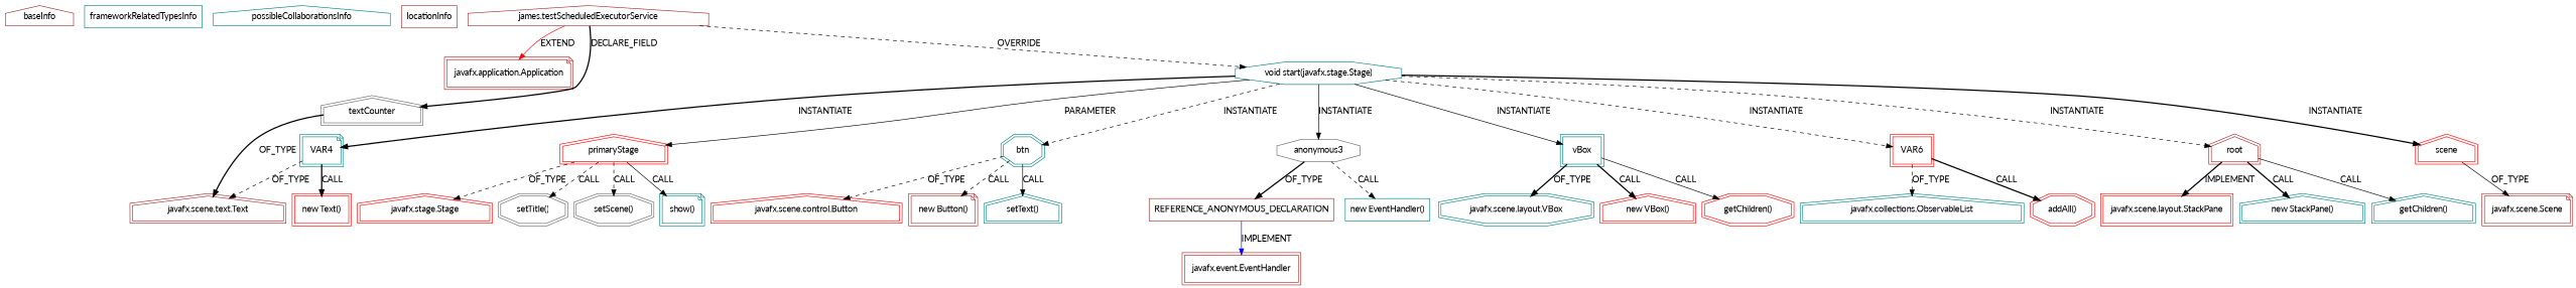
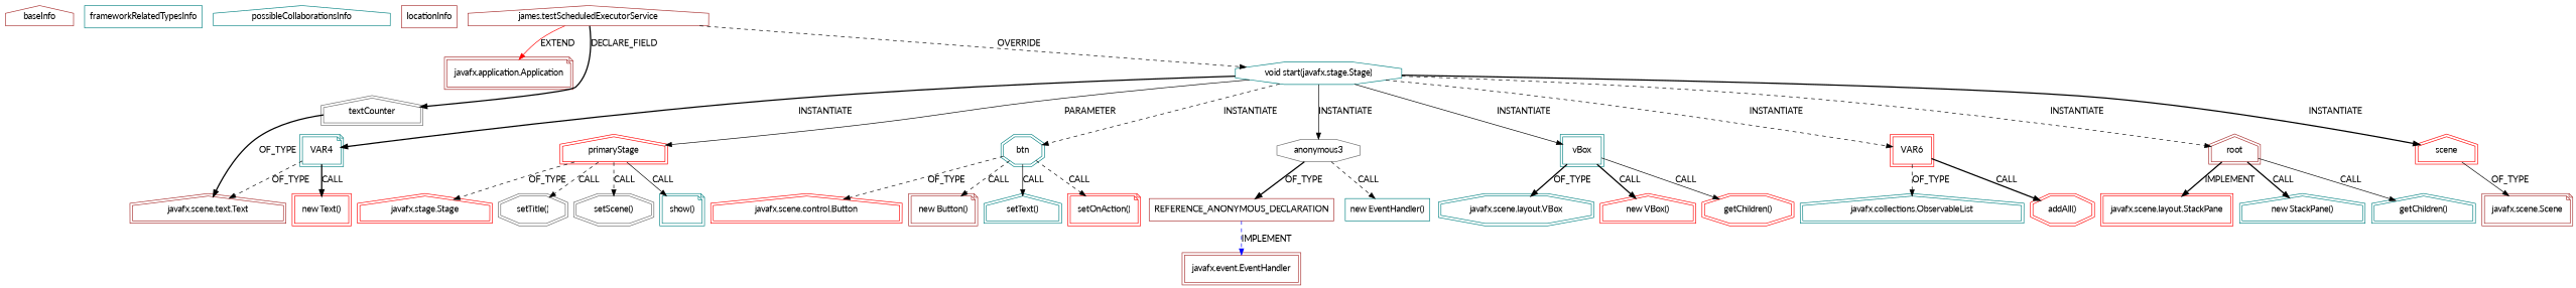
  digraph {
    fontname=Lato
    node [color=teal fontname=Lato shape=house isFrameworkType=true vertexType=INSIDE_CALL peripheries=2]
    edge [fontname=Lato style=dashed]
    baseInfo [category=extension_graph color=brown graphId=658 isAnonymous=false possibleRelation=true isFrameworkType="" vertexType="" peripheries=""]
    frameworkRelatedTypesInfo [0="javafx.application.Application" shape=box isFrameworkType="" vertexType="" peripheries=""]
    possibleCollaborationsInfo [0="658~OVERRIDING_METHOD_DECLARATION-INSTANTIATION-~javafx.application.Application ~javafx.event.EventHandler ~false~true" isFrameworkType="" vertexType="" peripheries=""]
    locationInfo [color=brown contextSignature=testScheduledExecutorService filePath="/Johnmalc-JavaFX/JavaFX-master/src/james/testScheduledExecutorService.java" graphId=658 projectName="Johnmalc-JavaFX" shape=box isFrameworkType="" vertexType="" peripheries=""]
    n5 [color=brown isFrameworkType=false label="james.testScheduledExecutorService" vertexType=ROOT_CLIENT_CLASS_DECLARATION peripheries=""]
    n6 [color=brown label="javafx.application.Application" shape=note vertexType=FRAMEWORK_CLASS_TYPE]
    n7 [color=gray40 label=textCounter vertexType=FIELD_DECLARATION]
    n8 [isFrameworkType=false label="void start(javafx.stage.Stage)" shape=octagon vertexType=OVERRIDING_METHOD_DECLARATION peripheries=""]
    n9 [color=brown label="javafx.scene.text.Text" vertexType=FRAMEWORK_CLASS_TYPE]
    n10 [color=red label=primaryStage vertexType=PARAMETER_DECLARATION]
    n11 [label=btn shape=octagon vertexType=VARIABLE_EXPRESION]
    n12 [color=gray40 isFrameworkType=false label=anonymous3 shape=octagon vertexType=VARIABLE_EXPRESION peripheries=""]
    n13 [label=VAR4 shape=note vertexType=VARIABLE_EXPRESION]
    n14 [label=vBox shape=box vertexType=VARIABLE_EXPRESION]
    n15 [color=red label=VAR6 shape=box vertexType=VARIABLE_EXPRESION]
    n16 [color=brown label=root vertexType=VARIABLE_EXPRESION]
    n17 [color=red label=scene vertexType=VARIABLE_EXPRESION]
    n18 [color=red label="javafx.stage.Stage" vertexType=FRAMEWORK_CLASS_TYPE]
    n19 [color=gray40 label="setTitle()" shape=octagon]
    n20 [color=gray40 label="setScene()" shape=octagon]
    n21 [label="show()" shape=note]
    n22 [color=red label="javafx.scene.control.Button" vertexType=FRAMEWORK_CLASS_TYPE]
    n23 [color=brown label="new Button()" shape=note vertexType=CONSTRUCTOR_CALL]
    n24 [label="setText()"]
+   n25 [color=red label="setOnAction()" shape=note]
    n26 [color=brown isFrameworkType=false label=REFERENCE_ANONYMOUS_DECLARATION shape=box vertexType=REFERENCE_ANONYMOUS_DECLARATION peripheries=""]
    n27 [isFrameworkType=false label="new EventHandler()" shape=box vertexType=CONSTRUCTOR_CALL peripheries=""]
    n28 [color=red label="new Text()" shape=box vertexType=CONSTRUCTOR_CALL]
    n29 [label="javafx.scene.layout.VBox" shape=octagon vertexType=FRAMEWORK_CLASS_TYPE]
    n30 [color=red label="new VBox()" vertexType=CONSTRUCTOR_CALL]
    n31 [color=red label="getChildren()" shape=octagon]
    n32 [label="javafx.collections.ObservableList" vertexType=FRAMEWORK_INTERFACE_TYPE]
    n33 [color=red label="addAll()" shape=octagon]
    n34 [color=red label="javafx.scene.layout.StackPane" shape=box vertexType=FRAMEWORK_CLASS_TYPE]
    n35 [label="new StackPane()" vertexType=CONSTRUCTOR_CALL]
    n36 [label="getChildren()"]
    n37 [color=brown label="javafx.scene.Scene" shape=note vertexType=FRAMEWORK_CLASS_TYPE]
    n38 [color=brown label="javafx.event.EventHandler" shape=box vertexType=FRAMEWORK_INTERFACE_TYPE]
    n5 -> n6 [color=red label=EXTEND style=solid]
    n5 -> n7 [label=DECLARE_FIELD style=bold]
    n5 -> n8 [label=OVERRIDE]
    n7 -> n9 [label=OF_TYPE style=bold]
    n8 -> n10 [label=PARAMETER style=solid]
    n8 -> n11 [label=INSTANTIATE]
    n8 -> n12 [label=INSTANTIATE style=solid]
    n8 -> n13 [label=INSTANTIATE style=bold]
    n8 -> n14 [label=INSTANTIATE style=solid]
    n8 -> n15 [label=INSTANTIATE]
    n8 -> n16 [label=INSTANTIATE]
    n8 -> n17 [label=INSTANTIATE style=bold]
    n10 -> n18 [label=OF_TYPE]
    n10 -> n19 [label=CALL]
    n10 -> n20 [label=CALL]
    n10 -> n21 [label=CALL style=solid]
    n11 -> n22 [label=OF_TYPE]
    n11 -> n23 [label=CALL]
    n11 -> n24 [label=CALL style=solid]
+   n11 -> n25 [label=CALL]
    n12 -> n26 [label=OF_TYPE style=bold]
    n12 -> n27 [label=CALL]
    n13 -> n9 [label=OF_TYPE]
    n13 -> n28 [label=CALL style=bold]
    n14 -> n29 [label=OF_TYPE style=bold]
    n14 -> n30 [label=CALL style=bold]
    n14 -> n31 [label=CALL style=solid]
    n15 -> n32 [label=OF_TYPE]
    n15 -> n33 [label=CALL style=bold]
    n16 -> n34 [label=IMPLEMENT style=bold]
    n16 -> n35 [label=CALL style=bold]
    n16 -> n36 [label=CALL style=solid]
    n17 -> n37 [label=OF_TYPE style=solid]
-   n26 -> n38 [color=blue label=IMPLEMENT style=solid]
+   n26 -> n38 [color=blue label=IMPLEMENT]
  }
